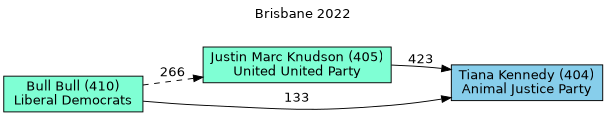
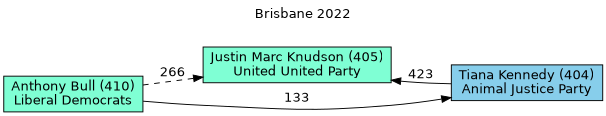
  digraph {
    fontname="DejaVu Sans"
    label="Brisbane 2022"
    labelloc=t
    mclimit=10
    rankdir=LR
    node [fillcolor=aquamarine fontname="DejaVu Sans" shape=box style=filled]
    edge [fontname="DejaVu Sans" style=solid]
    n1 [label="Justin Marc Knudson (405)\nUnited United Party"]
    n2 [fillcolor=skyblue label="Tiana Kennedy (404)\nAnimal Justice Party"]
-   n3 [label="Bull Bull (410)\nLiberal Democrats"]
-   n1 -> n2 [label=423]
+   n3 [label="Anthony Bull (410)\nLiberal Democrats"]
+   n2 -> n1 [label=423]
    n3 -> n1 [label=266 style=dashed]
    n3 -> n2 [label=133]
  }
